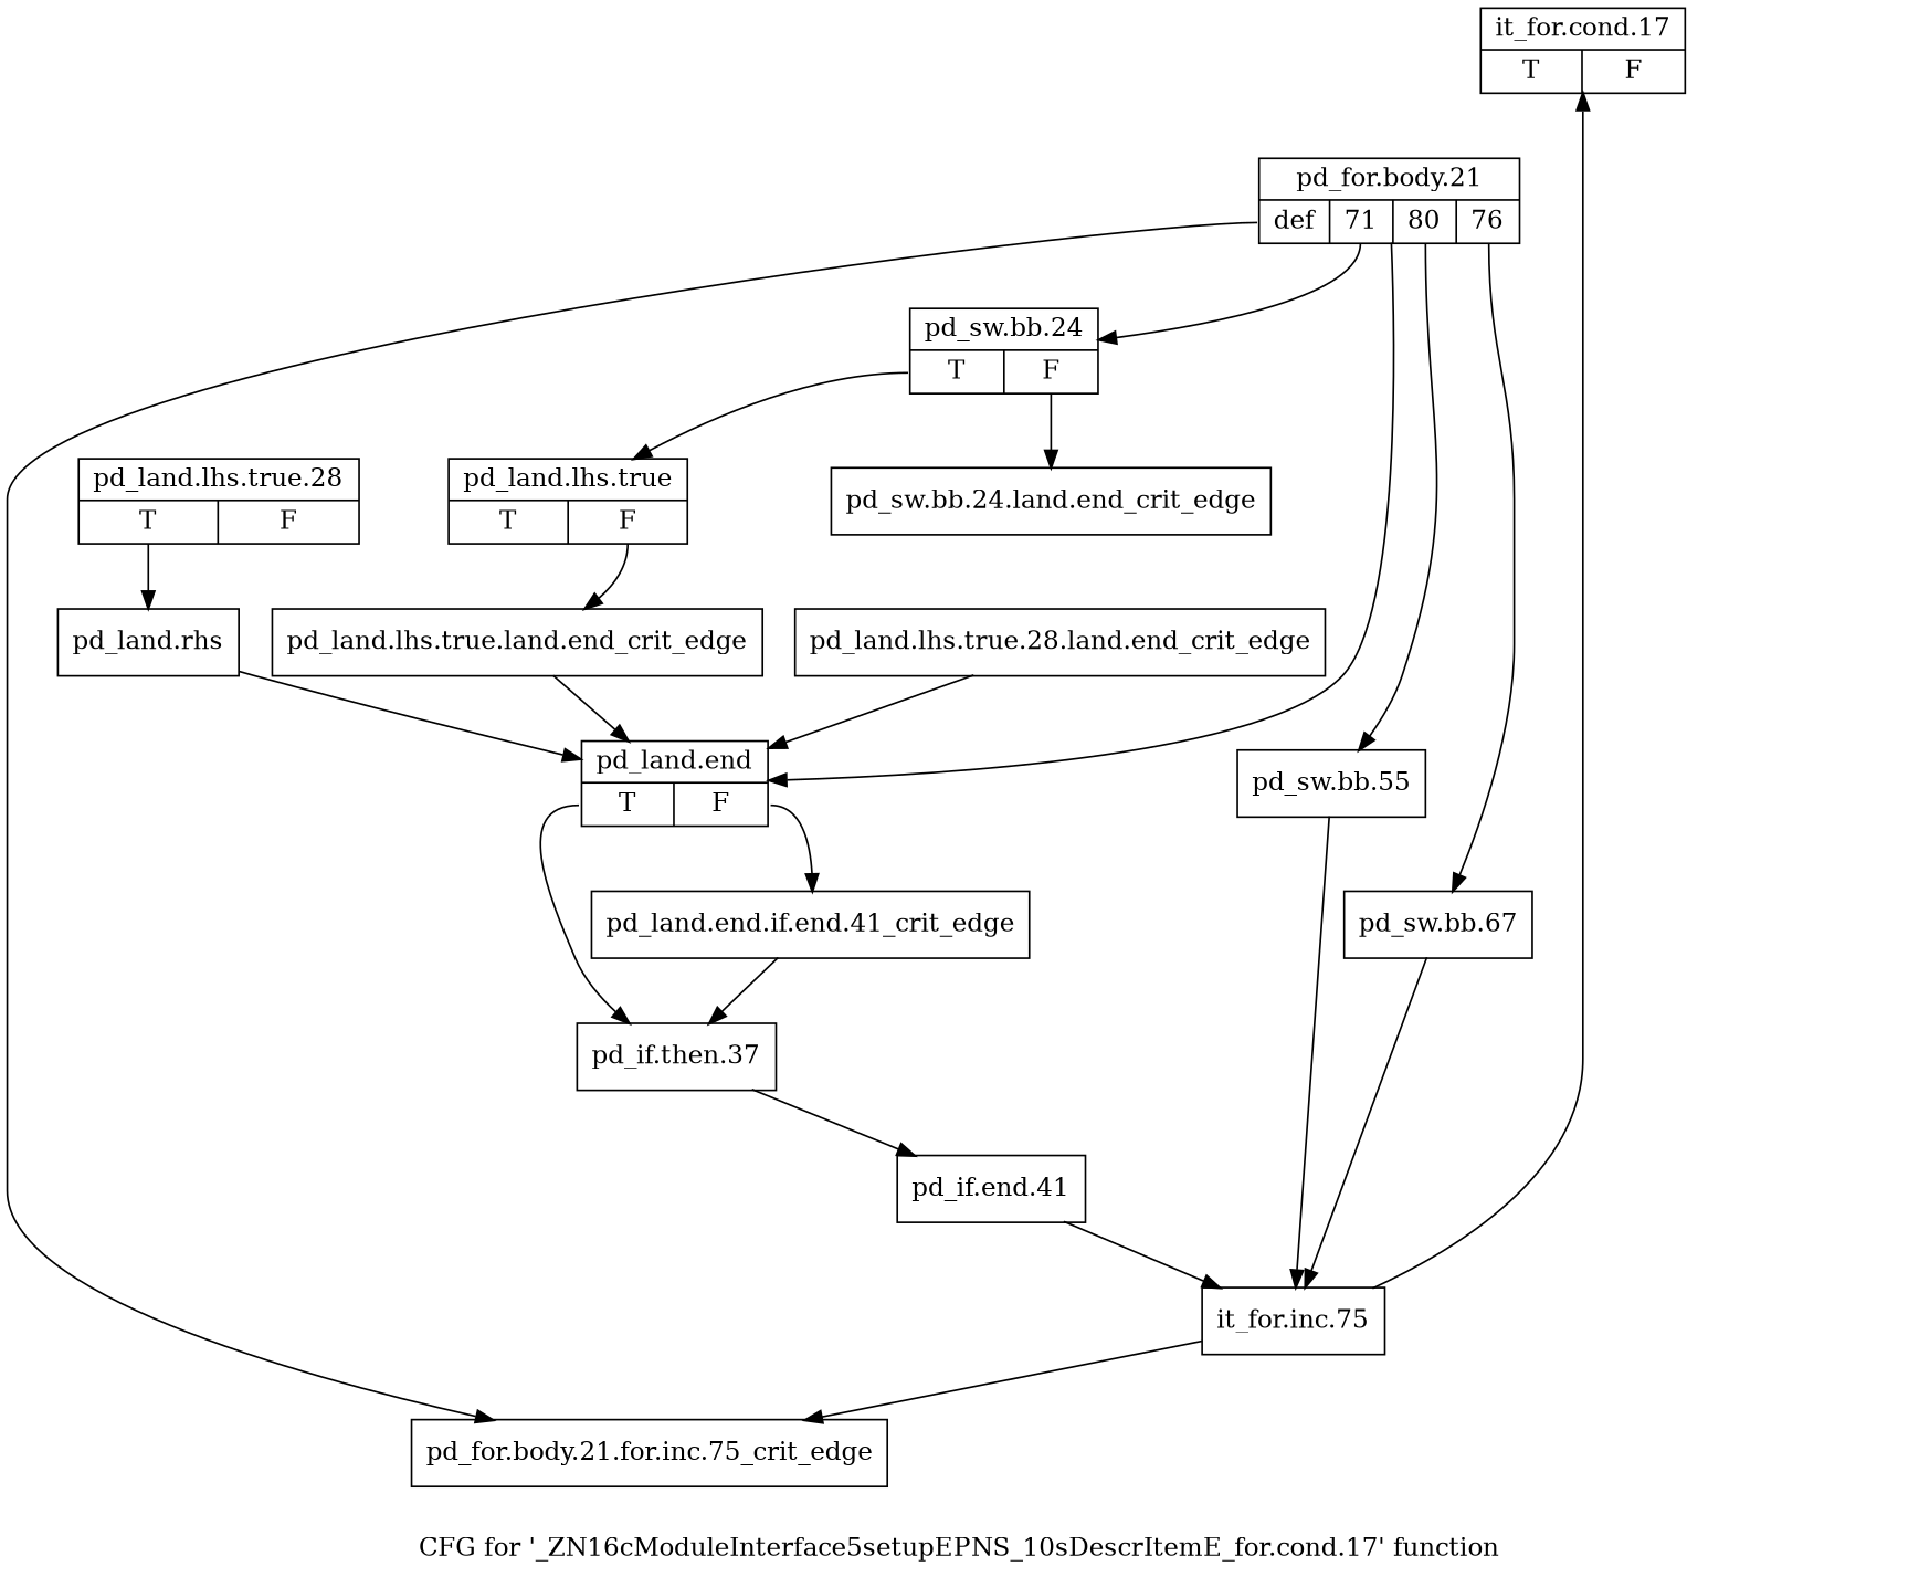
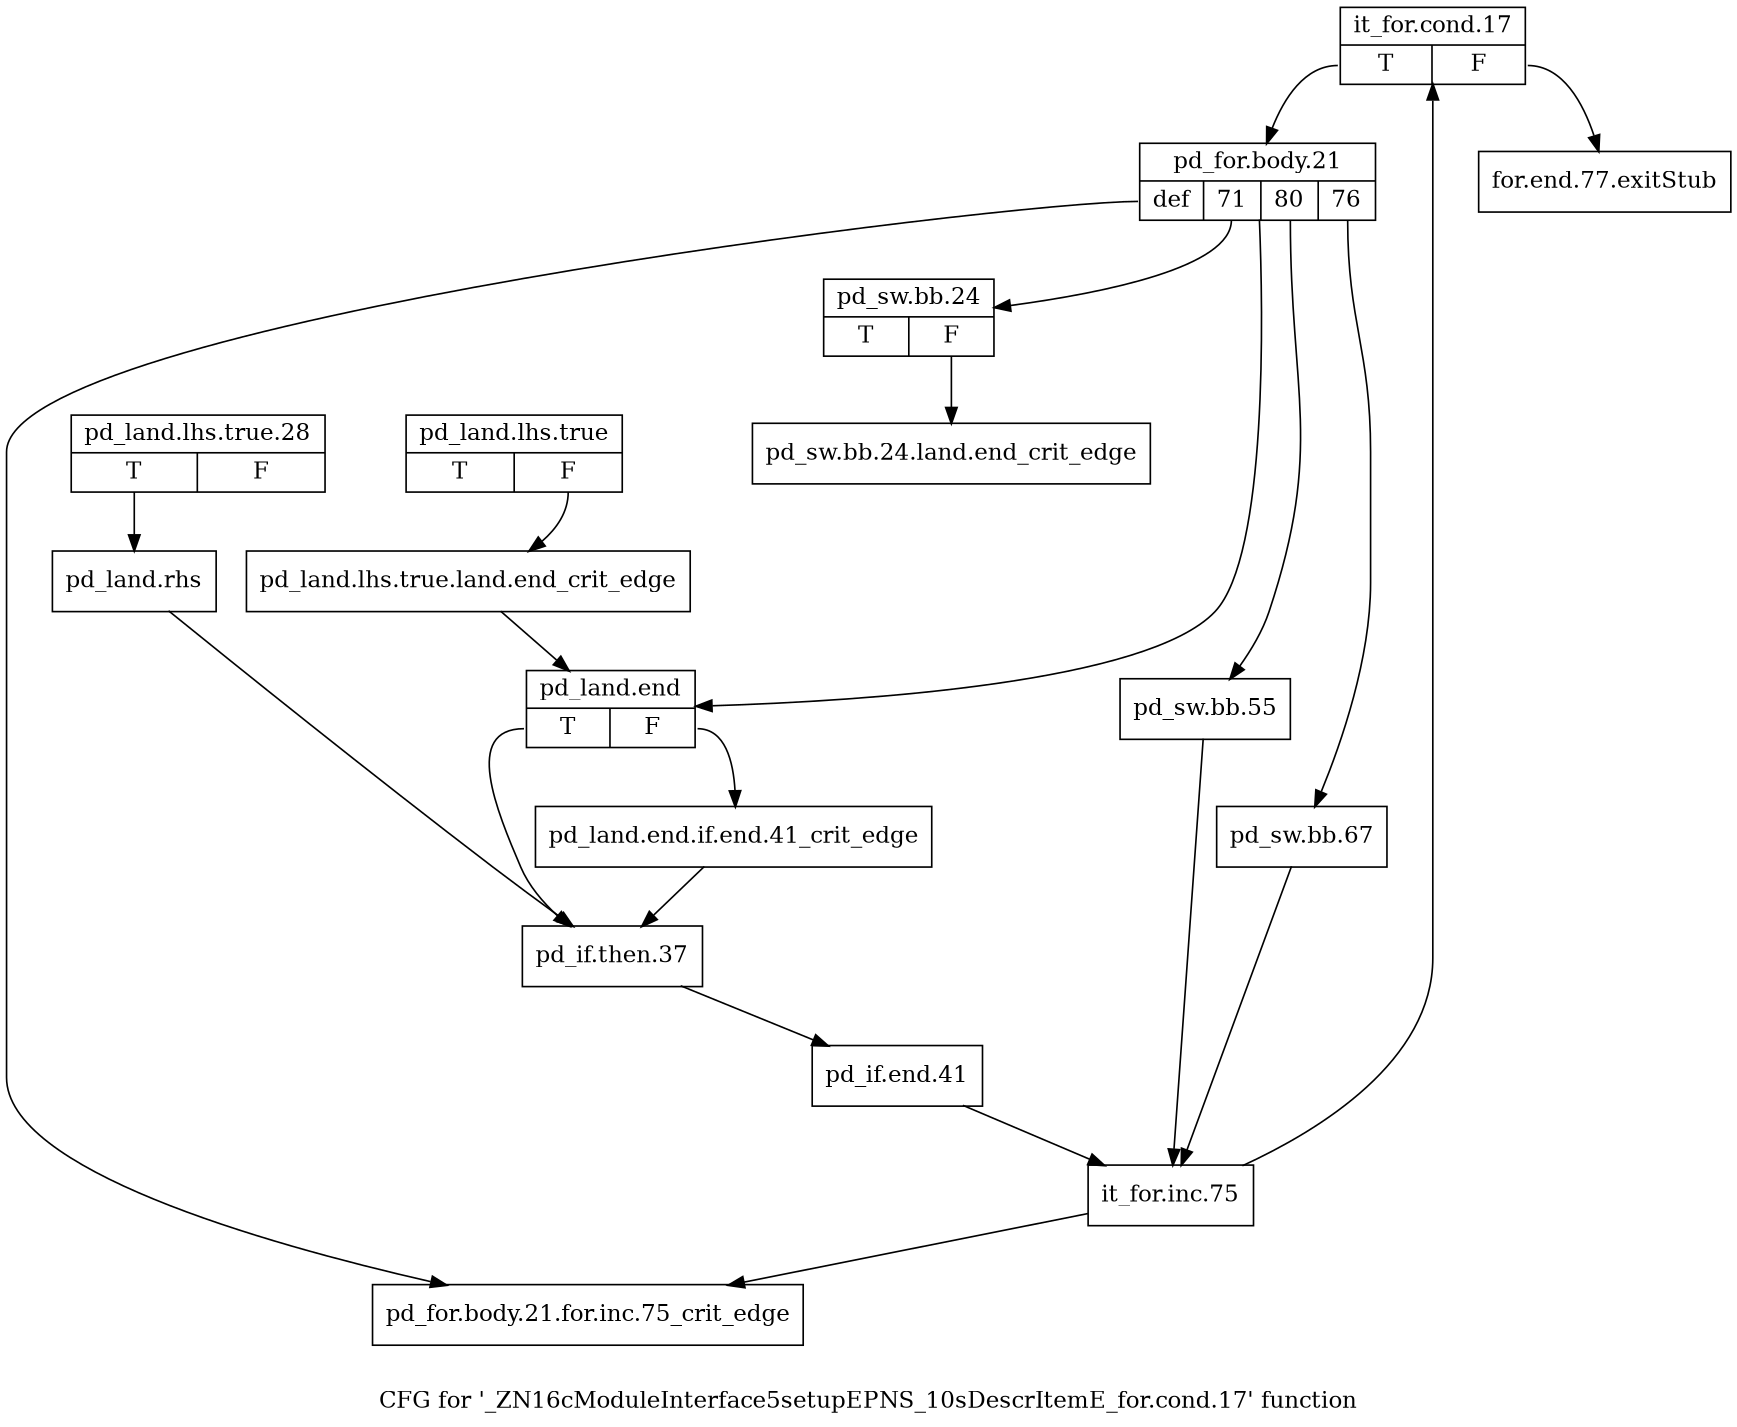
  digraph {
    label="CFG for '_ZN16cModuleInterface5setupEPNS_10sDescrItemE_for.cond.17' function"
    node [shape=record]
    n1 [label="{it_for.cond.17|{<s0>T|<s1>F}}"]
+   n2 [label="{for.end.77.exitStub}"]
    n3 [label="{pd_for.body.21|{<s0>def|<s1>71|<s2>80|<s3>76}}"]
    n4 [label="{pd_for.body.21.for.inc.75_crit_edge}"]
    n5 [label="{pd_sw.bb.24|{<s0>T|<s1>F}}"]
    n6 [label="{pd_sw.bb.55}"]
    n7 [label="{pd_sw.bb.67}"]
    n8 [label="{pd_land.end|{<s0>T|<s1>F}}"]
    n9 [label="{pd_land.lhs.true|{<s0>T|<s1>F}}"]
    n10 [label="{pd_sw.bb.24.land.end_crit_edge}"]
    n11 [label="{it_for.inc.75}"]
    n12 [label="{pd_land.lhs.true.land.end_crit_edge}"]
    n13 [label="{pd_land.lhs.true.28|{<s0>T|<s1>F}}"]
    n14 [label="{pd_land.rhs}"]
    n15 [label="{pd_if.then.37}"]
    n16 [label="{pd_land.end.if.end.41_crit_edge}"]
    n17 [label="{pd_if.end.41}"]
-   n18 [label="{pd_land.lhs.true.28.land.end_crit_edge}"]
+   n1 -> n2 [tailport=s1]
+   n1 -> n3 [tailport=s0]
    n3 -> n4 [tailport=s0]
    n3 -> n5 [tailport=s1]
    n3 -> n6 [tailport=s2]
    n3 -> n7 [tailport=s3]
    n3 -> n8
-   n5 -> n9 [tailport=s0]
    n5 -> n10 [tailport=s1]
    n6 -> n11
    n7 -> n11
    n8 -> n15 [tailport=s0]
    n8 -> n16 [tailport=s1]
    n9 -> n12 [tailport=s1]
    n11 -> n1
    n11 -> n4
    n12 -> n8
    n13 -> n14 [tailport=s0]
-   n14 -> n8
+   n14 -> n15
    n15 -> n17
    n16 -> n15
    n17 -> n11
-   n18 -> n8
  }
